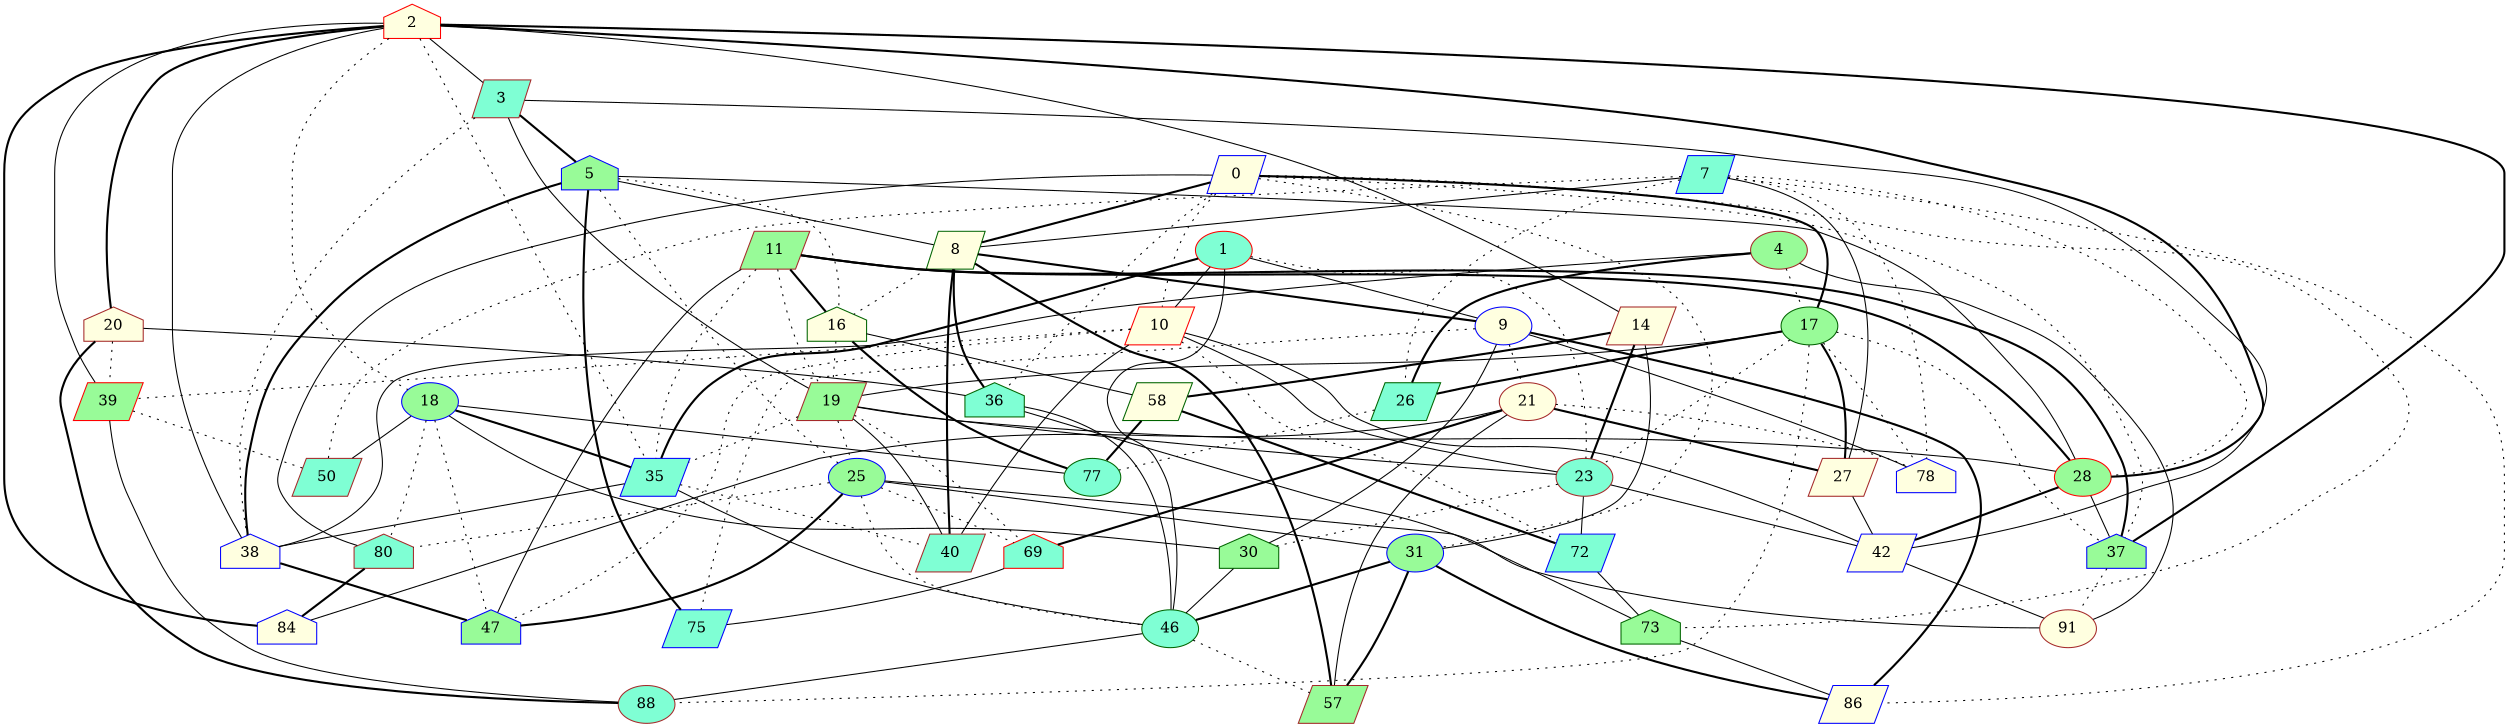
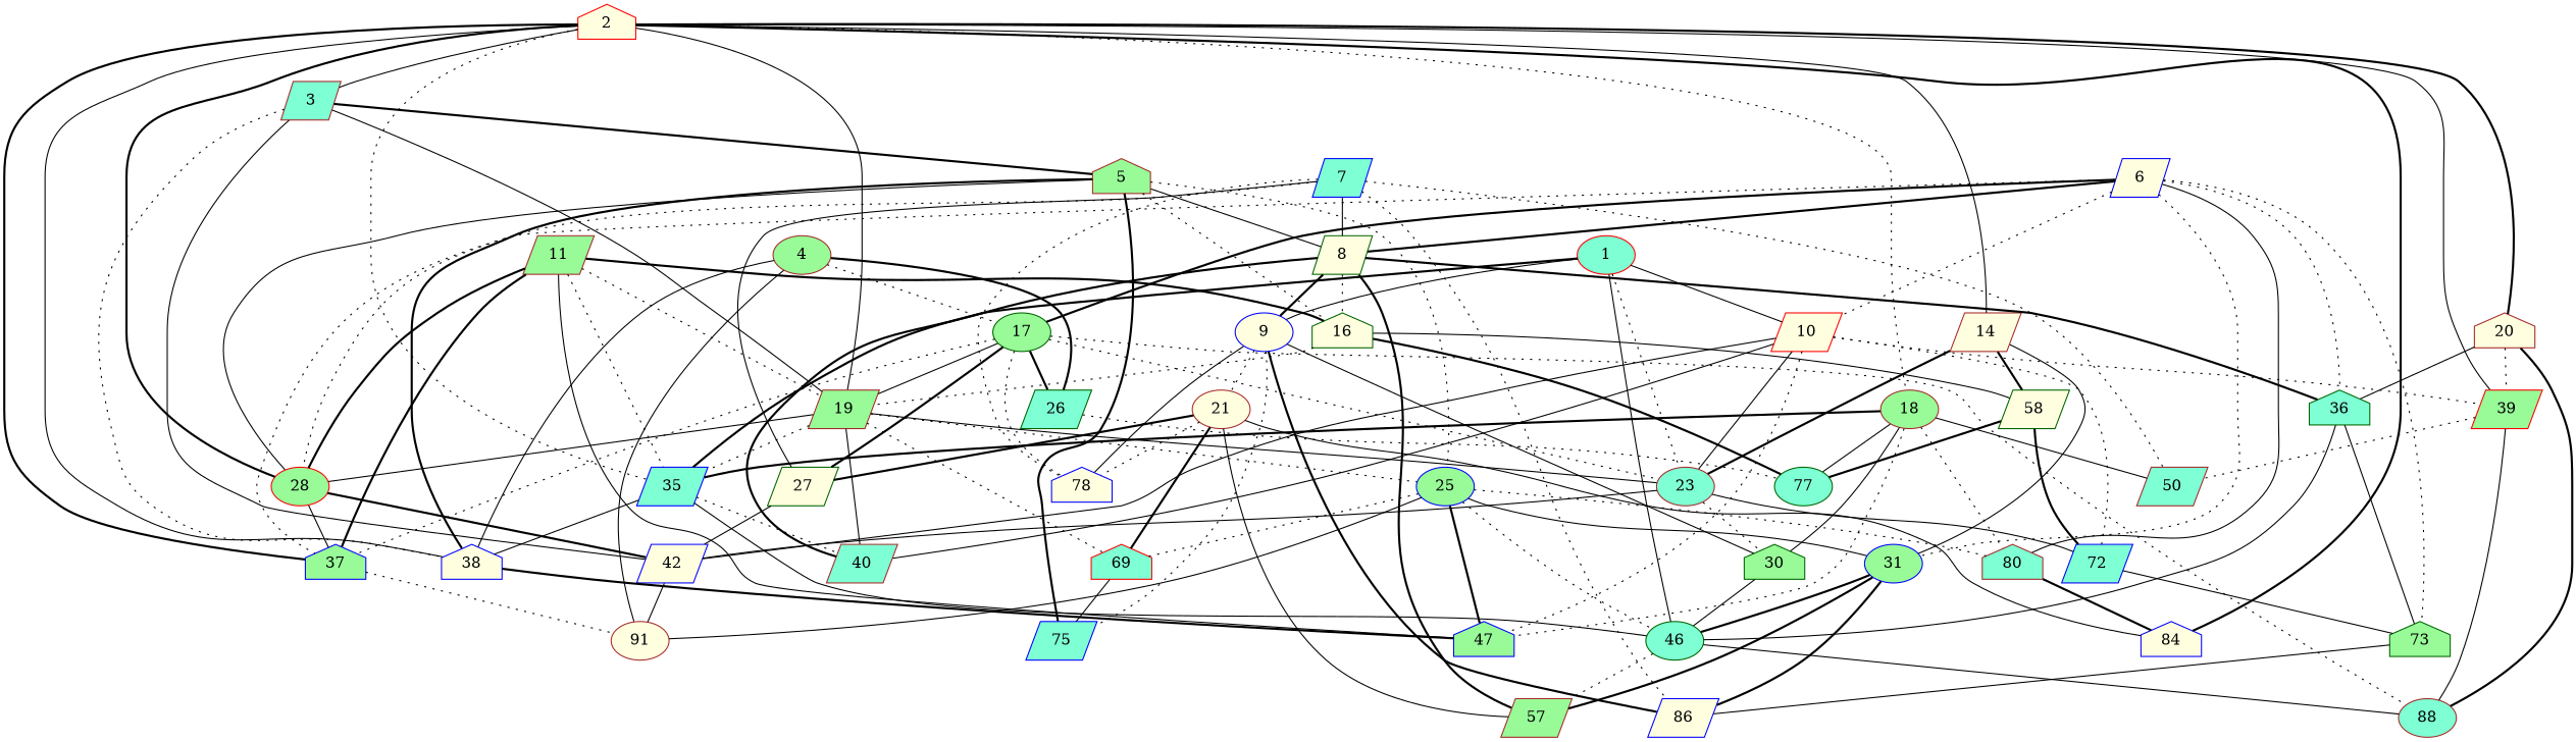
  graph {
    node [color=blue fillcolor=lightyellow shape=parallelogram style=filled]
    edge [style=solid]
    9 [shape=ellipse super="+93+44"]
    75 [fillcolor=aquamarine]
    78 [shape=house]
    86
    21 [color=brown shape=ellipse super="+95"]
    30 [color=darkgreen fillcolor=palegreen shape=house]
    1 [color=red fillcolor=aquamarine shape=ellipse]
    10 [color=red super="+83"]
    23 [color=brown fillcolor=aquamarine shape=ellipse super="+70+24"]
    35 [fillcolor=aquamarine super="+54"]
    46 [color=darkgreen fillcolor=aquamarine shape=ellipse super="+65"]
    39 [color=red fillcolor=palegreen super="+60"]
    42 [super="+49"]
    40 [color=brown fillcolor=aquamarine]
    47 [fillcolor=palegreen shape=house super="+55"]
    72 [fillcolor=aquamarine]
    38 [shape=house super="+79"]
    2 [color=red shape=house super="+13+94+41"]
    3 [color=brown fillcolor=aquamarine super="+33"]
    14 [color=brown]
-   18 [fillcolor=palegreen shape=ellipse super="+59+92"]
+   18 [color=brown fillcolor=palegreen shape=ellipse super="+59+92"]
    19 [color=brown fillcolor=palegreen super="+53+48"]
    20 [color=brown shape=house super="+76"]
    28 [color=red fillcolor=palegreen shape=ellipse super="+82+32"]
    37 [fillcolor=palegreen shape=house super="+71"]
    84 [shape=house]
-   5 [fillcolor=palegreen shape=house super="+56+29"]
+   5 [color=brown fillcolor=palegreen shape=house super="+56+29"]
    31 [fillcolor=palegreen shape=ellipse super="+61"]
    58 [color=darkgreen]
    80 [color=brown fillcolor=aquamarine shape=house]
    50 [color=brown fillcolor=aquamarine]
    77 [color=darkgreen fillcolor=aquamarine shape=ellipse]
    25 [fillcolor=palegreen shape=ellipse super="+43+63"]
    69 [color=red fillcolor=aquamarine shape=house]
    36 [color=darkgreen fillcolor=aquamarine shape=house super="+85"]
    88 [color=brown fillcolor=aquamarine shape=ellipse]
    91 [color=brown shape=ellipse]
    8 [color=darkgreen super="+89+81"]
    16 [color=darkgreen shape=house super="+51"]
    17 [color=darkgreen fillcolor=palegreen shape=ellipse super="+96+62"]
    26 [color=darkgreen fillcolor=aquamarine]
-   27 [color=brown]
+   27 [color=darkgreen]
    4 [color=brown fillcolor=palegreen shape=ellipse]
    57 [color=brown fillcolor=palegreen]
-   6 [super="+12+64" label=0]
+   6 [super="+12+64"]
    73 [color=darkgreen fillcolor=palegreen shape=house]
    7 [fillcolor=aquamarine super="+34"]
    11 [color=brown fillcolor=palegreen super="+22"]
    9 -- 75 [style=dotted]
    9 -- 78
    9 -- 86 [style=bold]
    9 -- 21 [style=dotted]
    9 -- 30
    21 -- 78 [style=dotted]
    21 -- 84
    21 -- 69 [style=bold]
    21 -- 27 [style=bold]
    21 -- 57
    30 -- 46
    1 -- 9
    1 -- 10
    1 -- 23 [style=dotted]
    1 -- 35 [style=bold]
    1 -- 46
    10 -- 23
    10 -- 39 [style=dotted]
    10 -- 42
    10 -- 40
    10 -- 47 [style=dotted]
    10 -- 72 [style=dotted]
    23 -- 30 [style=dotted]
    23 -- 42
    23 -- 72
    35 -- 46
    35 -- 40 [style=dotted]
    35 -- 38
    46 -- 88
    46 -- 57 [style=dotted]
    39 -- 50 [style=dotted]
    39 -- 88
    42 -- 91
    72 -- 73
    38 -- 47 [style=bold]
    2 -- 35 [style=dotted]
    2 -- 39
    2 -- 38
    2 -- 3 [weight=2]
    2 -- 14
    2 -- 18 [style=dotted]
+   2 -- 19
    2 -- 20 [style=bold]
    2 -- 28 [style=bold weight=2]
    2 -- 37 [style=bold]
    2 -- 84 [style=bold weight=2]
    3 -- 42
    3 -- 38 [style=dotted]
    3 -- 19
    3 -- 5 [style=bold]
    14 -- 23 [style=bold]
    14 -- 31
    14 -- 58 [style=bold]
    18 -- 30
    18 -- 35 [style=bold]
    18 -- 47 [style=dotted weight=2]
    18 -- 80 [style=dotted]
    18 -- 50
    18 -- 77
    19 -- 23
    19 -- 35 [style=dotted]
    19 -- 40
    19 -- 28
    19 -- 25 [style=dotted]
    19 -- 69 [style=dotted]
    20 -- 39 [style=dotted weight=2]
    20 -- 36 [weight=2]
    20 -- 88 [style=bold]
    28 -- 42 [style=bold]
    28 -- 37
    37 -- 91 [style=dotted]
    5 -- 75 [style=bold weight=2]
    5 -- 38 [style=bold]
    5 -- 28
    5 -- 25 [style=dotted]
    5 -- 8
    5 -- 16 [style=dotted]
    31 -- 86 [style=bold]
    31 -- 46 [style=bold]
    31 -- 57 [style=bold]
    58 -- 72 [style=bold]
    58 -- 77 [style=bold]
    80 -- 84 [style=bold]
    25 -- 46 [style=dotted]
    25 -- 47 [style=bold]
    25 -- 31
    25 -- 80 [style=dotted]
    25 -- 69 [style=dotted]
    25 -- 91
    69 -- 75
    36 -- 46
    36 -- 73
    8 -- 9 [style=bold]
    8 -- 40 [style=bold]
    8 -- 36 [style=bold]
    8 -- 16 [style=dotted]
    8 -- 57 [style=bold]
    16 -- 19 [style=dotted]
    16 -- 58
    16 -- 77 [style=bold]
    17 -- 78 [style=dotted]
    17 -- 23 [style=dotted]
    17 -- 19 [weight=2]
    17 -- 37 [style=dotted]
    17 -- 88 [style=dotted]
    17 -- 26 [style=bold]
    17 -- 27 [style=bold]
    26 -- 77 [style=dotted]
    27 -- 42
    4 -- 38
    4 -- 91
    4 -- 17 [style=dotted]
    4 -- 26 [style=bold]
    6 -- 10 [style=dotted]
    6 -- 37 [style=dotted]
    6 -- 31 [style=dotted]
    6 -- 80
    6 -- 36 [style=dotted]
    6 -- 8 [style=bold]
    6 -- 17 [style=bold]
    6 -- 73 [style=dotted]
    73 -- 86
    7 -- 78 [style=dotted]
    7 -- 86 [style=dotted]
    7 -- 28 [style=dotted]
    7 -- 50 [style=dotted weight=2]
    7 -- 8
-   7 -- 26 [style=dotted]
    7 -- 27
    11 -- 35 [style=dotted]
    11 -- 47
    11 -- 19 [style=dotted]
    11 -- 28 [style=bold]
    11 -- 37 [style=bold]
    11 -- 16 [style=bold]
  }
